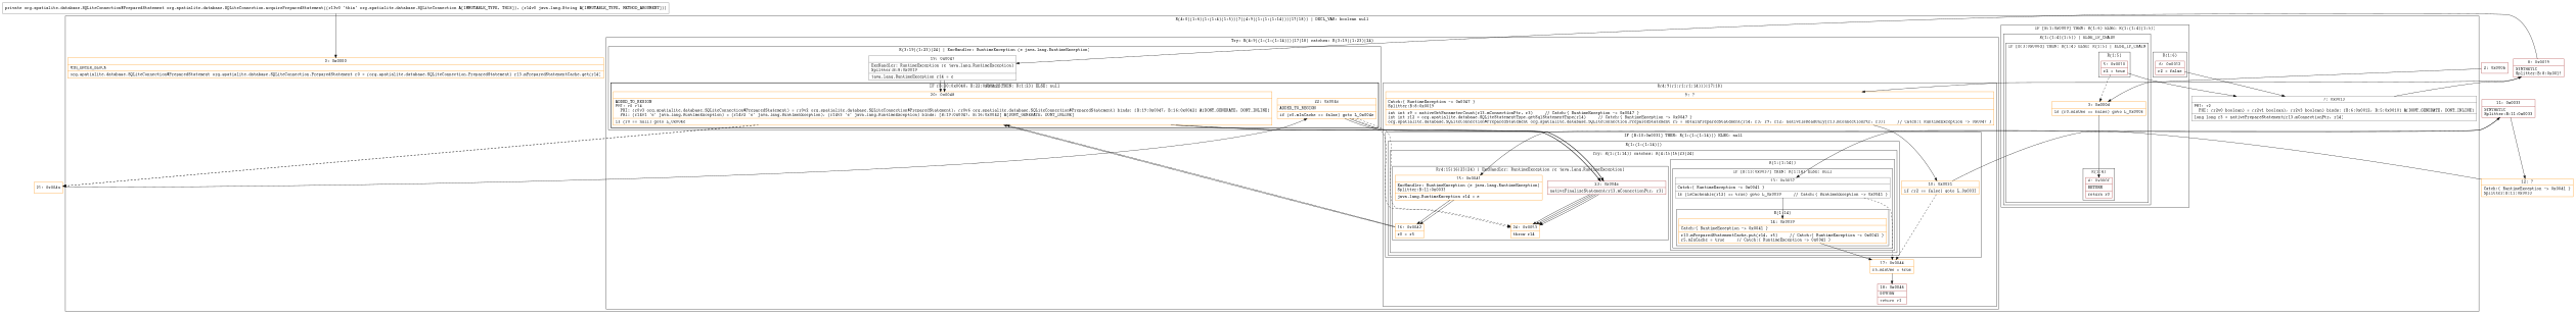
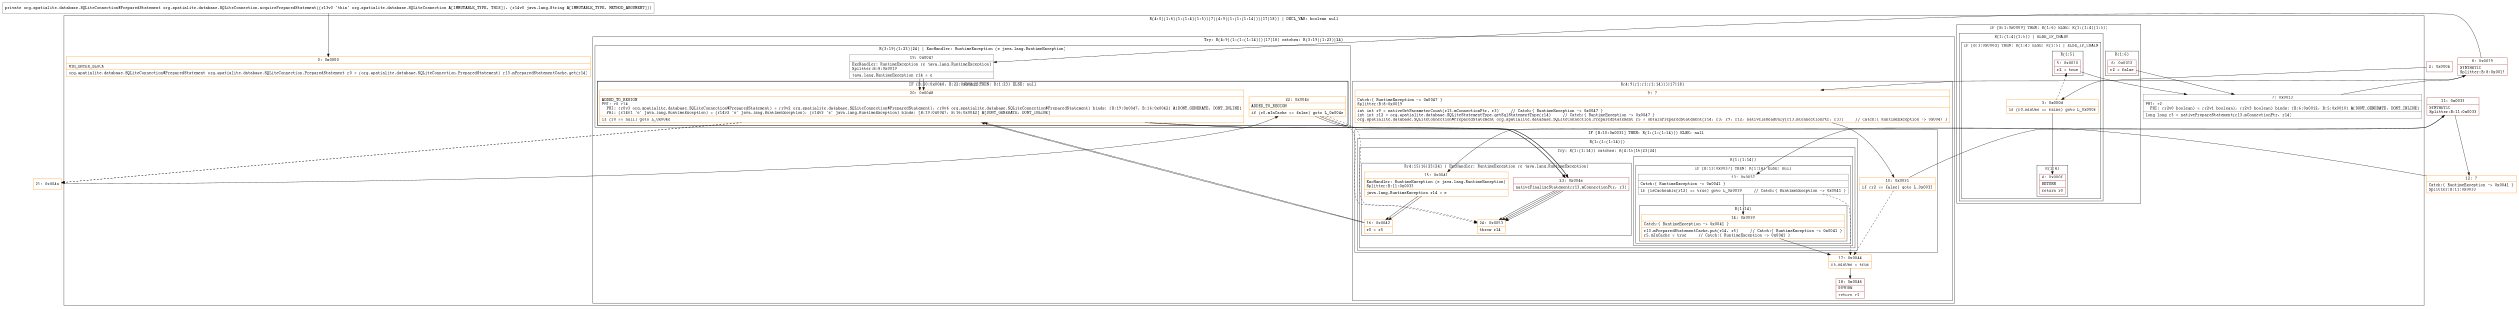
  digraph {
    fontname="Courier Prime"
    node [color=darkorange fontname="Courier Prime" shape=record]
    edge [fontname="Courier Prime"]
    n1 [color=brown label="{6\:\ 0x0012|r2 = false\l}"]
    n2 [color=brown label="{4\:\ 0x000f|RETURN\l|return r0\l}"]
    n3 [color=brown label="{5\:\ 0x0010|r2 = true\l}"]
    n4 [label="{3\:\ 0x000d|if (r0.mInUse == false) goto L_0x000f\l}"]
    n5 [label="{14\:\ 0x0039|Catch:\{ RuntimeException \-\> 0x0041 \}\l|r13.mPreparedStatementCache.put(r14, r5)     \/\/ Catch:\{ RuntimeException \-\> 0x0041 \}\lr5.mInCache = true     \/\/ Catch:\{ RuntimeException \-\> 0x0041 \}\l}"]
    n6 [color=gray40 label="{13\:\ 0x0037|Catch:\{ RuntimeException \-\> 0x0041 \}\l|if (isCacheable(r12) == true) goto L_0x0039     \/\/ Catch:\{ RuntimeException \-\> 0x0041 \}\l}"]
    n7 [label="{15\:\ 0x0041|ExcHandler: RuntimeException (e java.lang.RuntimeException)\lSplitter:B:11:0x0033\l|java.lang.RuntimeException r14 = e\l}"]
    n8 [label="{16\:\ 0x0042|r0 = r5\l}"]
    n9 [color=brown label="{23\:\ 0x004e|nativeFinalizeStatement(r13.mConnectionPtr, r3)\l}"]
    n10 [label="{24\:\ 0x0053|throw r14\l}"]
    n11 [label="{10\:\ 0x0031|if (r2 == false) goto L_0x0033\l}"]
    n12 [label="{9\:\ ?|Catch:\{ RuntimeException \-\> 0x0047 \}\lSplitter:B:8:0x0019\l|int int r9 = nativeGetParameterCount(r13.mConnectionPtr, r3)     \/\/ Catch:\{ RuntimeException \-\> 0x0047 \}\lint int r12 = org.spatialite.database.SQLiteStatementType.getSqlStatementType(r14)     \/\/ Catch:\{ RuntimeException \-\> 0x0047 \}\lorg.spatialite.database.SQLiteConnection$PreparedStatement org.spatialite.database.SQLiteConnection.PreparedStatement r5 = obtainPreparedStatement(r14, r3, r9, r12, nativeIsReadOnly(r13.mConnectionPtr, r3))     \/\/ Catch:\{ RuntimeException \-\> 0x0047 \}\l}"]
    n13 [label="{17\:\ 0x0044|r5.mInUse = true\l}"]
    n14 [color=brown label="{18\:\ 0x0046|RETURN\l|return r2\l}"]
    n15 [label="{20\:\ 0x0048|ADDED_TO_REGION\lPHI: r0 r14 \l  PHI: (r0v3 org.spatialite.database.SQLiteConnection$PreparedStatement) = (r0v2 org.spatialite.database.SQLiteConnection$PreparedStatement), (r0v6 org.spatialite.database.SQLiteConnection$PreparedStatement) binds: [B:19:0x0047, B:16:0x0042] A[DONT_GENERATE, DONT_INLINE]\l  PHI: (r14v1 'e' java.lang.RuntimeException) = (r14v2 'e' java.lang.RuntimeException), (r14v3 'e' java.lang.RuntimeException) binds: [B:19:0x0047, B:16:0x0042] A[DONT_GENERATE, DONT_INLINE]\l|if (r0 == null) goto L_0x004e\l}"]
    n16 [label="{22\:\ 0x004c|ADDED_TO_REGION\l|if (r0.mInCache == false) goto L_0x004e\l}"]
    n17 [color=gray40 label="{19\:\ 0x0047|ExcHandler: RuntimeException (e java.lang.RuntimeException)\lSplitter:B:8:0x0019\l|java.lang.RuntimeException r14 = e\l}"]
    n18 [label="{0\:\ 0x0000|MTH_ENTER_BLOCK\l|org.spatialite.database.SQLiteConnection$PreparedStatement org.spatialite.database.SQLiteConnection.PreparedStatement r0 = (org.spatialite.database.SQLiteConnection.PreparedStatement) r13.mPreparedStatementCache.get(r14)\l}"]
    n19 [color=gray40 label="{7\:\ 0x0013|PHI: r2 \l  PHI: (r2v0 boolean) = (r2v1 boolean), (r2v3 boolean) binds: [B:6:0x0012, B:5:0x0010] A[DONT_GENERATE, DONT_INLINE]\l|long long r3 = nativePrepareStatement(r13.mConnectionPtr, r14)\l}"]
    n20 [color=brown label="{11\:\ 0x0033|SYNTHETIC\lSplitter:B:11:0x0033\l}"]
    n21 [label="{21\:\ 0x004a}"]
    n22 [color=brown label="{8\:\ 0x0019|SYNTHETIC\lSplitter:B:8:0x0019\l}"]
    n23 [color=brown label="{2\:\ 0x000b}"]
    n24 [label="{12\:\ ?|Catch:\{ RuntimeException \-\> 0x0041 \}\lSplitter:B:11:0x0033\l}"]
    n25 [color=gray40 label="{private org.spatialite.database.SQLiteConnection$PreparedStatement org.spatialite.database.SQLiteConnection.acquirePreparedStatement((r13v0 'this' org.spatialite.database.SQLiteConnection A[IMMUTABLE_TYPE, THIS]), (r14v0 java.lang.String A[IMMUTABLE_TYPE, METHOD_ARGUMENT])) }"]
    subgraph cluster_1 {
      label="R(4:0|(1:6)(1:(1:4)(1:5))|7|(4:9|(1:(1:(1:14)))|17|18)) | DECL_VAR: boolean null\l"
      n18
      n19
      subgraph cluster_2 {
        label="IF [B:1:0x0009] THEN: R(1:6) ELSE: R(1:(1:4)(1:5))"
        subgraph cluster_3 {
          label="R(1:6)"
          n1
        }
        subgraph cluster_4 {
          label="R(1:(1:4)(1:5)) | ELSE_IF_CHAIN\l"
          subgraph cluster_5 {
            label="IF [B:3:0x000d] THEN: R(1:4) ELSE: R(1:5) | ELSE_IF_CHAIN\l"
            n4
            subgraph cluster_6 {
              label="R(1:4)"
              n2
            }
            subgraph cluster_7 {
              label="R(1:5)"
              n3
            }
          }
        }
      }
      subgraph cluster_8 {
        label="Try: R(4:9|(1:(1:(1:14)))|17|18) catches: R(3:19|(1:23)|24)"
        subgraph cluster_9 {
          label="R(4:9|(1:(1:(1:14)))|17|18)"
          n12
          n13
          n14
          subgraph cluster_10 {
            label="IF [B:10:0x0031] THEN: R(1:(1:(1:14))) ELSE: null"
            n11
            subgraph cluster_11 {
              label="R(1:(1:(1:14)))"
              subgraph cluster_12 {
                label="Try: R(1:(1:14)) catches: R(4:15|16|23|24)"
                subgraph cluster_13 {
                  label="R(1:(1:14))"
                  subgraph cluster_14 {
                    label="IF [B:13:0x0037] THEN: R(1:14) ELSE: null"
                    n6
                    subgraph cluster_15 {
                      label="R(1:14)"
                      n5
                    }
                  }
                }
                subgraph cluster_16 {
                  label="R(4:15|16|23|24) | ExcHandler: RuntimeException (e java.lang.RuntimeException)\l"
                  n7
                  n8
                  n9
                  n10
                }
              }
            }
          }
        }
        subgraph cluster_17 {
          label="R(3:19|(1:23)|24) | ExcHandler: RuntimeException (e java.lang.RuntimeException)\l"
          n17
          subgraph cluster_18 {
            label="IF [B:20:0x0048, B:22:0x004c] THEN: R(1:23) ELSE: null"
            n15
            n16
            subgraph cluster_19 {
              label="R(1:23)"
            }
          }
        }
      }
    }
    subgraph cluster_20 {
      label="R(3:19|(1:23)|24) | ExcHandler: RuntimeException (e java.lang.RuntimeException)\l"
      subgraph cluster_21 {
        label="IF [B:20:0x0048, B:22:0x004c] THEN: R(1:23) ELSE: null"
        subgraph cluster_22 {
          label="R(1:23)"
        }
      }
    }
    subgraph cluster_23 {
      label="R(4:15|16|23|24) | ExcHandler: RuntimeException (e java.lang.RuntimeException)\l"
    }
    n1 -> n19
    n3 -> n19
    n4 -> n2
-   n3 -> n4 [style=dashed]
+   n4 -> n3 [style=dashed]
    n5 -> n13
    n6 -> n5
    n6 -> n13 [style=dashed]
    n7 -> n8
    n7 -> n8
    n8 -> n15
    n8 -> n15
    n9 -> n10
    n9 -> n10
    n9 -> n10
    n9 -> n10
    n11 -> n13 [style=dashed]
    n11 -> n20
    n12 -> n11
    n13 -> n14
    n15 -> n9
    n15 -> n9
    n15 -> n21 [style=dashed]
    n15 -> n21 [style=dashed]
    n16 -> n9
    n16 -> n9
    n16 -> n10 [style=dashed]
    n16 -> n10 [style=dashed]
    n17 -> n15
    n17 -> n15
    n19 -> n22
    n20 -> n7
    n20 -> n24
    n21 -> n16
    n22 -> n12
    n22 -> n17
    n23 -> n4
    n24 -> n6
    n25 -> n18
  }
